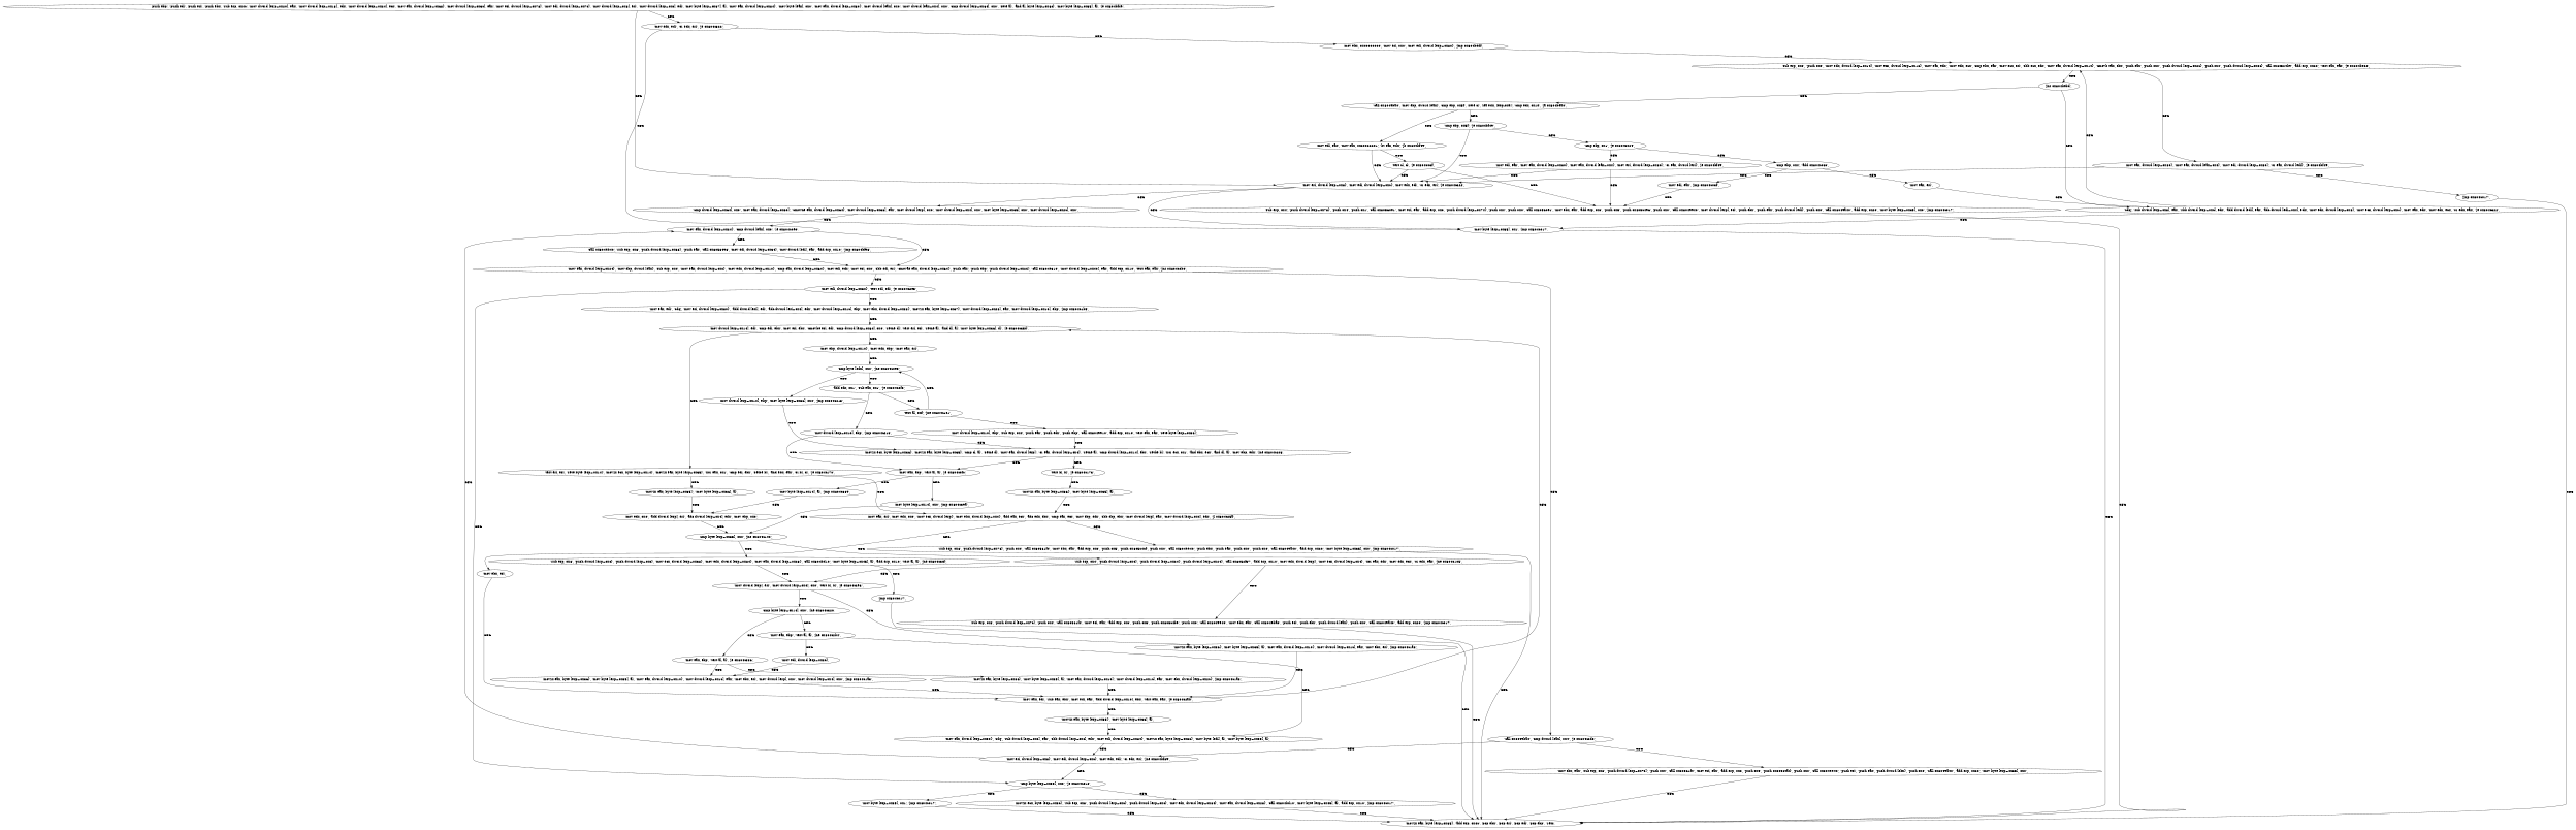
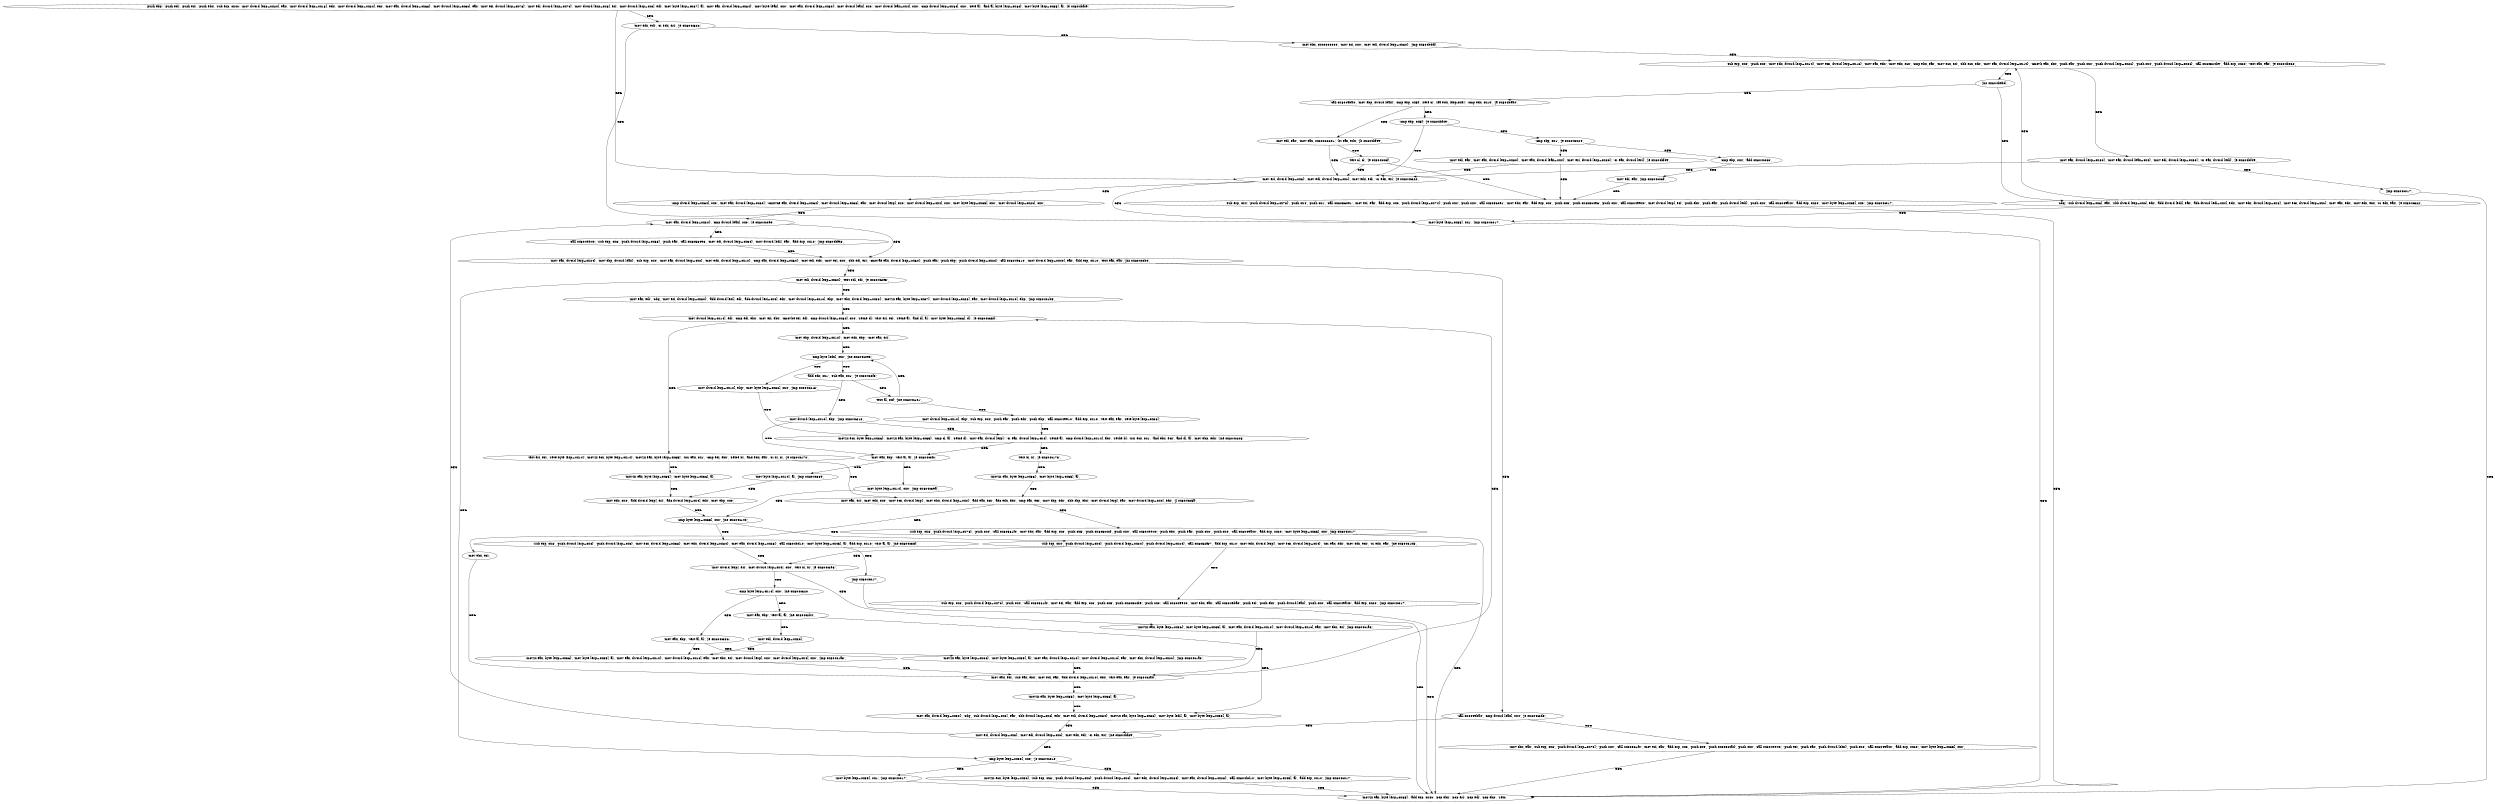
  digraph {
    fontname="DejaVu Serif"
    node [fontname="DejaVu Serif"]
    edge [fontname="DejaVu Serif"]
    n1 [label="'push ebp', 'push edi', 'push esi', 'push ebx', 'sub esp, 0x4c', 'mov dword [esp+0x20], eax', 'mov dword [esp+0x18], edx', 'mov dword [esp+0x24], ecx', 'mov eax, dword [esp+0x68]', 'mov dword [esp+0x3c], eax', 'mov esi, dword [esp+0x78]', 'mov edi, dword [esp+0x7c]', 'mov dword [esp+0x8], esi', 'mov dword [esp+0xc], edi', 'mov byte [esp+0x37], al', 'mov eax, dword [esp+0x84]', 'mov byte [eax], 0x0', 'mov eax, dword [esp+0x80]', 'mov dword [eax], 0x0', 'mov dword [eax+0x4], 0x0', 'cmp dword [esp+0x64], 0x0', 'sete al', 'and al, byte [esp+0x6c]', 'mov byte [esp+0x35], al', 'je 0x804bf49', "]
    n2 [label="'mov esi, dword [esp+0x8]', 'mov edi, dword [esp+0xc]', 'mov edx, edi', 'or edx, esi', 'je 0x804c322', "]
    n3 [label="'mov edx, edi', 'or edx, esi', 'je 0x804c322', "]
    n4 [label="'mov byte [esp+0x35], 0x1', 'jmp 0x804c017', "]
    n5 [label="'cmp dword [esp+0x64], 0x0', 'mov eax, dword [esp+0x60]', 'cmovne eax, dword [esp+0x64]', 'mov dword [esp+0x38], eax', 'mov dword [esp], 0x0', 'mov dword [esp+0x4], 0x0', 'mov byte [esp+0x35], 0x0', 'mov dword [esp+0x2c], 0x0', "]
    n6 [label="'mov ebx, 0x40000000', 'mov esi, 0x0', 'mov edi, dword [esp+0x80]', 'jmp 0x804bedf', "]
    n7 [label="'movzx eax, byte [esp+0x35]', 'add esp, 0x4c', 'pop ebx', 'pop esi', 'pop edi', 'pop ebp', 'retn', "]
    n8 [label="'mov eax, dword [esp+0x24]', 'cmp dword [eax], 0x0', 'je 0x804c090', "]
    n9 [label="'sub esp, 0x8', 'push 0x0', 'mov edx, dword [esp+0x14]', 'mov ecx, dword [esp+0x18]', 'mov eax, edx', 'mov edx, ecx', 'cmp ebx, eax', 'mov ecx, esi', 'sbb ecx, edx', 'mov eax, dword [esp+0x14]', 'cmovb eax, ebx', 'push eax', 'push 0x0', 'push dword [esp+0x2c]', 'push 0x0', 'push dword [esp+0x3c]', 'call 0x80524b9', 'add esp, 0x20', 'test eax, eax', 'je 0x804be82', "]
    n10 [label="'call 0x8049b40', 'sub esp, 0x8', 'push dword [esp+0x68]', 'push eax', 'call 0x8058496', 'mov edi, dword [esp+0x34]', 'mov dword [edi], eax', 'add esp, 0x10', 'jmp 0x804bf96', "]
    n11 [label="'mov eax, dword [esp+0x24]', 'mov ebp, dword [eax]', 'sub esp, 0x4', 'mov eax, dword [esp+0xc]', 'mov edx, dword [esp+0x10]', 'cmp eax, dword [esp+0x64]', 'mov edi, edx', 'mov esi, 0x0', 'sbb edi, esi', 'cmovae eax, dword [esp+0x64]', 'push eax', 'push ebp', 'push dword [esp+0x2c]', 'call 0x8049810', 'mov dword [esp+0x40], eax', 'add esp, 0x10', 'test eax, eax', 'jns 0x804c0b0', "]
    n12 [label="'mov eax, dword [esp+0x80]', 'mov eax, dword [eax+0x4]', 'mov edi, dword [esp+0x80]', 'or eax, dword [edi]', 'je 0x804bf49', "]
    n13 [label="'jns 0x804bebd', "]
    n14 [label="'mov edi, dword [esp+0x30]', 'test edi, edi', 'je 0x804c2e5', "]
    n15 [label="'call 0x8049ba0', 'cmp dword [eax], 0x4', 'je 0x804c2d3', "]
    n16 [label="'jmp 0x804c017', "]
    n17 [label="'cdq', 'sub dword [esp+0x8], eax', 'sbb dword [esp+0xc], edx', 'add dword [edi], eax', 'adc dword [edi+0x4], edx', 'mov edx, dword [esp+0x8]', 'mov ecx, dword [esp+0xc]', 'mov eax, edx', 'mov edx, ecx', 'or edx, eax', 'je 0x804c322', "]
    n18 [label="'call 0x8049ba0', 'mov ebp, dword [eax]', 'cmp ebp, 0x5f', 'sete cl', 'lea edx, [ebp-0x9]', 'cmp edx, 0x1d', 'ja 0x804bea0', "]
    n19 [label="'cmp byte [esp+0x35], 0x0', 'je 0x804c318', "]
    n20 [label="'mov eax, edi', 'cdq', 'mov esi, dword [esp+0x80]', 'add dword [esi], edi', 'adc dword [esi+0x4], edx', 'mov dword [esp+0x1c], ebp', 'mov ebx, dword [esp+0x38]', 'movzx eax, byte [esp+0x37]', 'mov dword [esp+0x28], eax', 'mov dword [esp+0x10], ebp', 'jmp 0x804c1b5', "]
    n21 [label="'mov esi, dword [esp+0x8]', 'mov edi, dword [esp+0xc]', 'mov edx, edi', 'or edx, esi', 'jne 0x804bf89', "]
    n22 [label="'mov ebx, eax', 'sub esp, 0x8', 'push dword [esp+0x78]', 'push 0x4', 'call 0x80561f4', 'mov esi, eax', 'add esp, 0xc', 'push 0x5', 'push 0x805c4ad', 'push 0x0', 'call 0x8049940', 'push esi', 'push eax', 'push dword [ebx]', 'push 0x0', 'call 0x8049a40', 'add esp, 0x20', 'mov byte [esp+0x35], 0x0', "]
    n23 [label="'mov byte [esp+0x35], 0x1', 'jmp 0x804c017', "]
    n24 [label="'movzx ecx, byte [esp+0x3c]', 'sub esp, 0x8', 'push dword [esp+0xc]', 'push dword [esp+0xc]', 'mov edx, dword [esp+0x84]', 'mov eax, dword [esp+0x28]', 'call 0x804bd10', 'mov byte [esp+0x45], al', 'add esp, 0x10', 'jmp 0x804c017', "]
    n25 [label="'mov dword [esp+0x14], edi', 'cmp edi, ebx', 'mov esi, ebx', 'cmovbe esi, edi', 'cmp dword [esp+0x64], 0x0', 'setne dl', 'test esi, esi', 'setne al', 'and dl, al', 'mov byte [esp+0x36], dl', 'je 0x804c35d', "]
    n26 [label="'cmp ebp, 0x5f', 'je 0x804bf49', "]
    n27 [label="'mov edi, eax', 'mov eax, 0x20022201', 'bt eax, edx', 'jb 0x804bf49', "]
    n28 [label="'test esi, esi', 'sete byte [esp+0x14]', 'movzx ecx, byte [esp+0x14]', 'movzx eax, byte [esp+0x35]', 'xor eax, 0x1', 'cmp edi, ebx', 'setbe bl', 'and ebx, eax', 'or bl, cl', 'je 0x804c17c', "]
    n29 [label="'mov ebp, dword [esp+0x10]', 'mov edx, ebp', 'mov eax, esi', "]
    n30 [label="'cmp ebp, 0x1', 'je 0x804c024', "]
    n31 [label="'test cl, cl', 'je 0x804c03f', "]
    n32 [label="'mov eax, esi', 'mov edx, 0x0', 'mov ecx, dword [esp]', 'mov ebx, dword [esp+0x4]', 'add eax, ecx', 'adc edx, ebx', 'cmp eax, ecx', 'mov ebp, edx', 'sbb ebp, ebx', 'mov dword [esp], eax', 'mov dword [esp+0x4], edx', 'jl 0x804c25a', "]
    n33 [label="'movzx eax, byte [esp+0x35]', 'mov byte [esp+0x36], al', "]
    n34 [label="'cmp byte [edx], 0x0', 'jne 0x804c0e5', "]
    n35 [label="'mov edi, eax', 'mov eax, dword [esp+0x80]', 'mov eax, dword [eax+0x4]', 'mov esi, dword [esp+0x80]', 'or eax, dword [esi]', 'je 0x804bf49', "]
    n36 [label="'cmp ebp, 0x4', 'add 0x804c08c',"]
    n37 [label="'sub esp, 0x4', 'push dword [esp+0x78]', 'push 0x4', 'push 0x1', 'call 0x80560e1', 'mov esi, eax', 'add esp, 0xc', 'push dword [esp+0x74]', 'push 0x4', 'push 0x0', 'call 0x80560e1', 'mov ebx, eax', 'add esp, 0xc', 'push 0x5', 'push 0x805c496', 'push 0x0', 'call 0x8049940', 'mov dword [esp], esi', 'push ebx', 'push eax', 'push dword [edi]', 'push 0x0', 'call 0x8049a40', 'add esp, 0x20', 'mov byte [esp+0x35], 0x0', 'jmp 0x804c017', "]
    n38 [label="'sub esp, 0x8', 'push dword [esp+0x78]', 'push 0x4', 'call 0x80561f4', 'mov ebx, eax', 'add esp, 0xc', 'push 0x5', 'push 0x805c4cf', 'push 0x0', 'call 0x8049940', 'push ebx', 'push eax', 'push 0x0', 'push 0x0', 'call 0x8049a40', 'add esp, 0x20', 'mov byte [esp+0x35], 0x0', 'jmp 0x804c017', "]
    n39 [label="'mov ebx, esi', "]
    n40 [label="'mov edx, 0x0', 'add dword [esp], esi', 'adc dword [esp+0x4], edx', 'mov ebp, 0x0', "]
    n41 [label="'mov dword [esp+0x10], ebp', 'mov byte [esp+0x36], 0x0', 'jmp 0x804c213', "]
    n42 [label="'add edx, 0x1', 'sub eax, 0x1', 'je 0x804c0f3', "]
    n43 [label="'mov edi, eax', 'jmp 0x804c03f', "]
-   n44 [label="'mov eax, esi', "]
    n45 [label="'mov eax, edi', 'sub eax, ebx', 'mov edi, eax', 'add dword [esp+0x10], ebx', 'test eax, eax', 'je 0x804c2ab', "]
    n46 [label="'cmp byte [esp+0x35], 0x0', 'jne 0x804c140', "]
    n47 [label="'movzx ecx, byte [esp+0x36]', 'movzx eax, byte [esp+0x35]', 'cmp cl, al', 'setne dl', 'mov eax, dword [esp]', 'or eax, dword [esp+0x4]', 'setne al', 'cmp dword [esp+0x14], ebx', 'setbe bl', 'xor ecx, 0x1', 'and ebx, ecx', 'and dl, al', 'mov ebp, edx', 'jne 0x804c246', "]
    n48 [label="'mov dword [esp+0x10], ebp', 'jmp 0x804c213', "]
    n49 [label="'test al, 0xf', 'jne 0x804c1e1', "]
    n50 [label="'movzx eax, byte [esp+0x35]', 'mov byte [esp+0x36], al', "]
    n51 [label="'sub esp, 0x8', 'push dword [esp+0xc]', 'push dword [esp+0xc]', 'mov ecx, dword [esp+0x38]', 'mov edx, dword [esp+0x84]', 'mov eax, dword [esp+0x28]', 'call 0x804bd10', 'mov byte [esp+0x45], al', 'add esp, 0x10', 'test al, al', 'jne 0x804c3cf', "]
    n52 [label="'sub esp, 0x4', 'push dword [esp+0x4]', 'push dword [esp+0x24]', 'push dword [esp+0x24]', 'call 0x8052f37', 'add esp, 0x10', 'mov edx, dword [esp]', 'mov ecx, dword [esp+0x4]', 'xor eax, edx', 'mov edx, ecx', 'or edx, eax', 'jne 0x804c105', "]
    n53 [label="'mov eax, ebp', 'test al, al', 'je 0x804c0fc', "]
    n54 [label="'test bl, bl', 'je 0x804c173', "]
    n55 [label="'mov byte [esp+0x14], al', 'jmp 0x804c389', "]
    n56 [label="'mov byte [esp+0x14], 0x0', 'jmp 0x804c39a', "]
    n57 [label="'movzx eax, byte [esp+0x36]', 'mov byte [esp+0x35], al', "]
    n58 [label="'mov dword [esp+0x10], ebp', 'sub esp, 0x4', 'push eax', 'push edx', 'push ebp', 'call 0x8049910', 'add esp, 0x10', 'test eax, eax', 'sete byte [esp+0x36]', "]
    n59 [label="'mov eax, dword [esp+0x30]', 'cdq', 'sub dword [esp+0x8], eax', 'sbb dword [esp+0xc], edx', 'mov edi, dword [esp+0x84]', 'movzx eax, byte [esp+0x36]', 'mov byte [edi], al', 'mov byte [esp+0x35], al', "]
    n60 [label="'mov dword [esp], esi', 'mov dword [esp+0x4], 0x0', 'test bl, bl', 'je 0x804c293', "]
    n61 [label="'jmp 0x804c017', "]
    n62 [label="'movzx eax, byte [esp+0x36]', 'mov byte [esp+0x35], al', 'mov eax, dword [esp+0x10]', 'mov dword [esp+0x1c], eax', 'mov ebx, esi', 'jmp 0x804c1a3', "]
    n63 [label="'cmp byte [esp+0x14], 0x0', 'jne 0x804c32c', "]
    n64 [label="'mov eax, ebp', 'test al, al', 'jne 0x804c2b4', "]
    n65 [label="'mov eax, ebp', 'test al, al', 'je 0x804c336', "]
    n66 [label="'sub esp, 0x8', 'push dword [esp+0x7c]', 'push 0x4', 'call 0x80561f4', 'mov esi, eax', 'add esp, 0xc', 'push 0x5', 'push 0x805c4be', 'push 0x0', 'call 0x8049940', 'mov ebx, eax', 'call 0x8049ba0', 'push esi', 'push ebx', 'push dword [eax]', 'push 0x0', 'call 0x8049a40', 'add esp, 0x20', 'jmp 0x804c017', "]
    n67 [label="'mov edi, dword [esp+0x2c]', "]
    n68 [label="'movzx eax, byte [esp+0x36]', 'mov byte [esp+0x35], al', 'mov eax, dword [esp+0x10]', 'mov dword [esp+0x1c], eax', 'mov ebx, esi', 'mov dword [esp], 0x0', 'mov dword [esp+0x4], 0x0', 'jmp 0x804c1a3', "]
    n69 [label="'movzx eax, byte [esp+0x36]', 'mov byte [esp+0x35], al', 'mov eax, dword [esp+0x10]', 'mov dword [esp+0x1c], eax', 'mov ebx, dword [esp+0x2c]', 'jmp 0x804c1a3', "]
    n1 -> n2 [label=CFG]
    n1 -> n3 [label=CFG]
    n2 -> n4 [label=CFG]
    n2 -> n5 [label=CFG]
    n3 -> n4 [label=CFG]
    n3 -> n6 [label=CFG]
    n4 -> n7 [label=CFG]
    n5 -> n8 [label=CFG]
    n6 -> n9 [label=CFG]
    n8 -> n10 [label=CFG]
    n8 -> n11 [label=CFG]
    n9 -> n12 [label=CFG]
    n9 -> n13 [label=CFG]
    n10 -> n11 [label=CFG]
    n11 -> n14 [label=CFG]
    n11 -> n15 [label=CFG]
    n12 -> n2 [label=CFG]
    n12 -> n16 [label=CFG]
    n13 -> n17 [label=CFG]
    n13 -> n18 [label=CFG]
    n14 -> n19 [label=CFG]
    n14 -> n20 [label=CFG]
    n15 -> n21 [label=CFG]
    n15 -> n22 [label=CFG]
    n16 -> n7 [label=CFG]
    n17 -> n4 [label=CFG]
    n17 -> n9 [label=CFG]
    n18 -> n26 [label=CFG]
    n18 -> n27 [label=CFG]
    n19 -> n23 [label=CFG]
    n19 -> n24 [label=CFG]
    n20 -> n25 [label=CFG]
    n21 -> n8 [label=CFG]
    n21 -> n19 [label=CFG]
    n22 -> n7 [label=CFG]
    n23 -> n7 [label=CFG]
    n24 -> n7 [label=CFG]
    n25 -> n28 [label=CFG]
    n25 -> n29 [label=CFG]
    n26 -> n2 [label=CFG]
    n26 -> n30 [label=CFG]
    n27 -> n2 [label=CFG]
    n27 -> n31 [label=CFG]
    n28 -> n32 [label=CFG]
    n28 -> n33 [label=CFG]
    n29 -> n34 [label=CFG]
    n30 -> n35 [label=CFG]
    n30 -> n36 [label=CFG]
    n31 -> n2 [label=CFG]
    n31 -> n37 [label=CFG]
    n32 -> n38 [label=CFG]
    n32 -> n39 [label=CFG]
    n33 -> n40 [label=CFG]
    n34 -> n41 [label=CFG]
    n34 -> n42 [label=CFG]
    n35 -> n2 [label=CFG]
    n35 -> n37 [label=CFG]
    n36 -> n43 [label=CFG]
-   n36 -> n44 [label=CFG]
    n37 -> n7 [label=CFG]
    n38 -> n7 [label=CFG]
    n39 -> n45 [label=CFG]
    n40 -> n46 [label=CFG]
    n41 -> n47 [label=CFG]
    n42 -> n48 [label=CFG]
    n42 -> n49 [label=CFG]
    n43 -> n37 [label=CFG]
-   n44 -> n17 [label=CFG]
    n45 -> n25 [label=CFG]
    n45 -> n50 [label=CFG]
    n46 -> n51 [label=CFG]
    n46 -> n52 [label=CFG]
    n47 -> n53 [label=CFG]
    n47 -> n54 [label=CFG]
    n48 -> n47 [label=CFG]
    n48 -> n53 [label=CFG]
    n49 -> n34 [label=CFG]
    n49 -> n58 [label=CFG]
    n50 -> n59 [label=CFG]
    n51 -> n60 [label=CFG]
    n51 -> n61 [label=CFG]
    n52 -> n60 [label=CFG]
    n52 -> n66 [label=CFG]
    n53 -> n55 [label=CFG]
    n53 -> n56 [label=CFG]
    n54 -> n57 [label=CFG]
    n55 -> n40 [label=CFG]
    n56 -> n46 [label=CFG]
    n57 -> n32 [label=CFG]
    n58 -> n47 [label=CFG]
    n59 -> n21 [label=CFG]
    n60 -> n62 [label=CFG]
    n60 -> n63 [label=CFG]
    n61 -> n7 [label=CFG]
    n62 -> n45 [label=CFG]
    n63 -> n64 [label=CFG]
    n63 -> n65 [label=CFG]
    n64 -> n59 [label=CFG]
    n64 -> n67 [label=CFG]
    n65 -> n68 [label=CFG]
    n65 -> n69 [label=CFG]
    n66 -> n7 [label=CFG]
    n67 -> n68 [label=CFG]
    n68 -> n45 [label=CFG]
    n69 -> n45 [label=CFG]
  }
